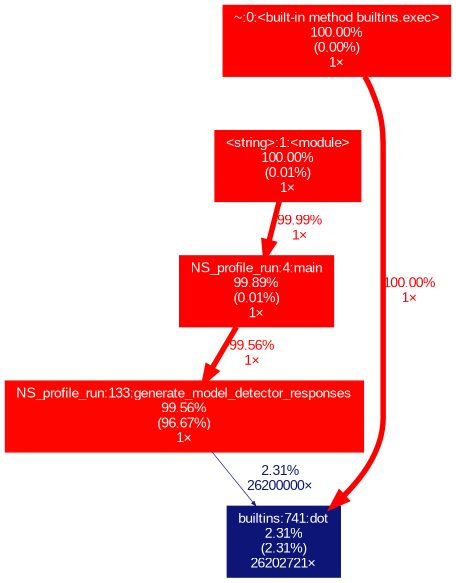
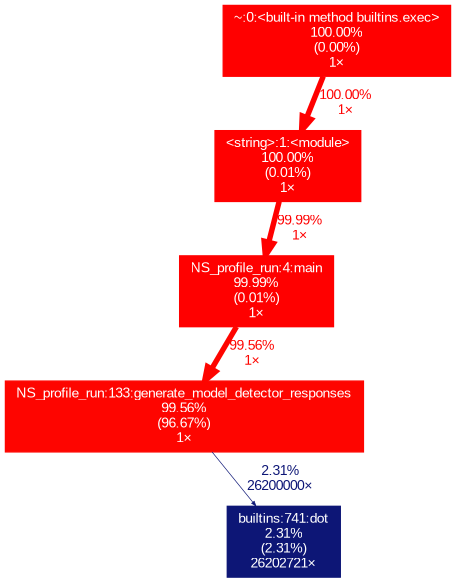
  digraph {
    fontname=Arial
    nodesep=0.125
    ranksep=0.25
    node [color="#ff0000" fontcolor="#ffffff" fontname=Arial fontsize=10.00 shape=box style=filled]
    edge [arrowsize=1.00 color="#ff0000" fontcolor="#ff0000" fontname=Arial fontsize=10.00 labeldistance=4.00 penwidth=4.00]
    n1 [height=0 label="~:0:<built-in method builtins.exec>\n100.00%\n(0.00%)\n1×" width=0]
    n2 [height=0 label="<string>:1:<module>\n100.00%\n(0.01%)\n1×" width=0]
-   n3 [height=0 label="NS_profile_run:4:main\n99.89%\n(0.01%)\n1×" width=0]
+   n3 [height=0 label="NS_profile_run:4:main\n99.99%\n(0.01%)\n1×" width=0]
    n4 [color="#fe0500" height=0 label="NS_profile_run:133:generate_model_detector_responses\n99.56%\n(96.67%)\n1×" width=0]
    n5 [color="#0d1676" height=0 label="builtins:741:dot\n2.31%\n(2.31%)\n26202721×" width=0]
-   n1 -> n5 [label="100.00%\n1×"]
+   n1 -> n2 [label="100.00%\n1×"]
    n2 -> n3 [label="99.99%\n1×"]
    n3 -> n4 [color="#fe0500" fontcolor="#fe0500" label="99.56%\n1×" labeldistance=3.98 penwidth=3.98]
    n4 -> n5 [arrowsize=0.35 color="#0d1676" fontcolor="#0d1676" label="2.31%\n26200000×" labeldistance=0.50 penwidth=0.50]
  }
